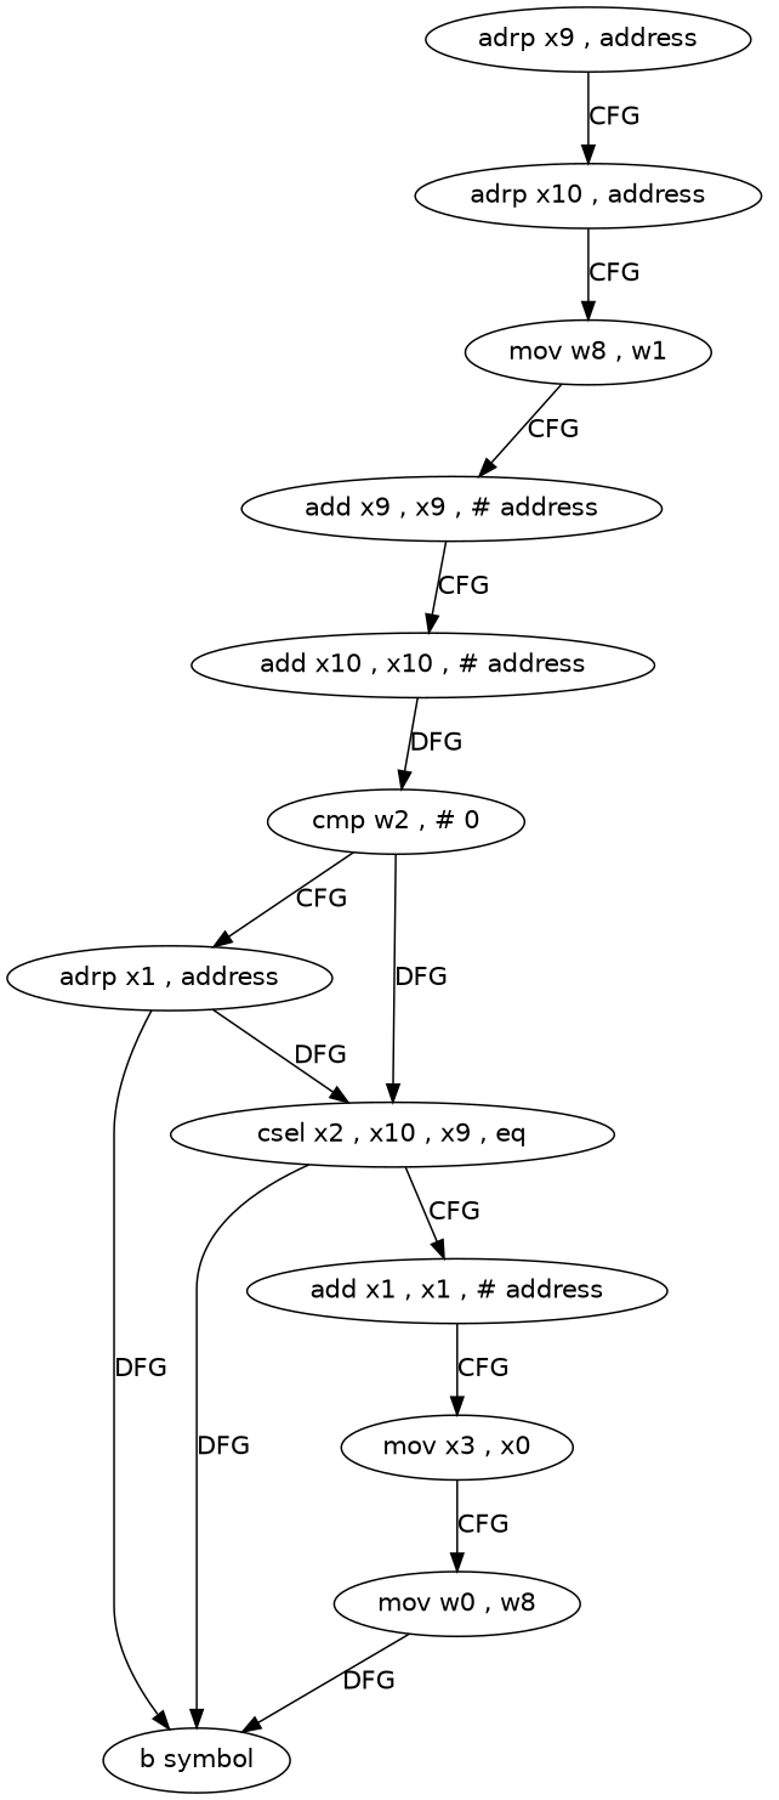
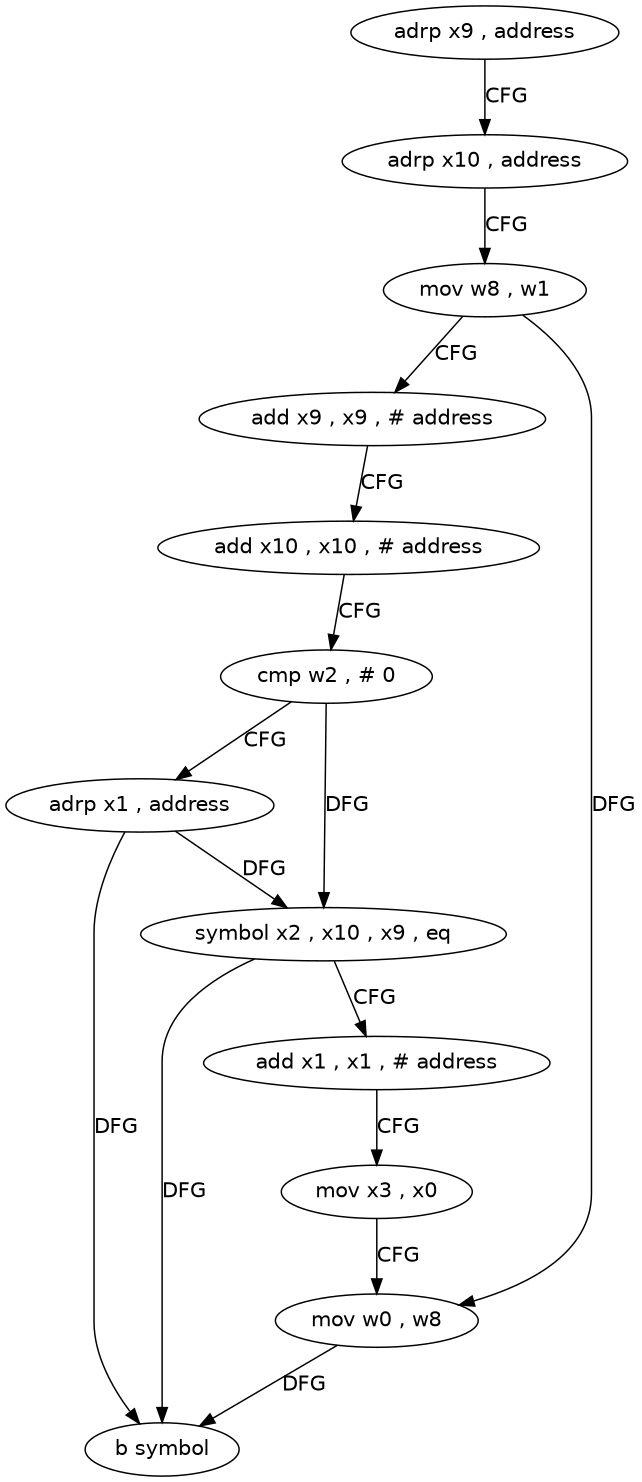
  digraph {
    fontname="DejaVu Sans"
    node [fontname="DejaVu Sans"]
    edge [fontname="DejaVu Sans"]
    n1 [label="adrp x9 , address"]
    n2 [label="adrp x10 , address"]
    n3 [label="mov w8 , w1"]
    n4 [label="add x9 , x9 , # address"]
    n5 [label="mov w0 , w8"]
    n6 [label="add x10 , x10 , # address"]
    n7 [label="b symbol"]
    n8 [label="cmp w2 , # 0"]
    n9 [label="adrp x1 , address"]
-   n10 [label="csel x2 , x10 , x9 , eq"]
+   n10 [label="symbol x2 , x10 , x9 , eq"]
    n11 [label="add x1 , x1 , # address"]
    n12 [label="mov x3 , x0"]
    n1 -> n2 [label=CFG]
    n2 -> n3 [label=CFG]
    n3 -> n4 [label=CFG]
+   n3 -> n5 [label=DFG]
    n4 -> n6 [label=CFG]
    n5 -> n7 [label=DFG]
-   n6 -> n8 [label=DFG]
+   n6 -> n8 [label=CFG]
    n8 -> n9 [label=CFG]
    n8 -> n10 [label=DFG]
    n9 -> n7 [label=DFG]
    n9 -> n10 [label=DFG]
    n10 -> n7 [label=DFG]
    n10 -> n11 [label=CFG]
    n11 -> n12 [label=CFG]
    n12 -> n5 [label=CFG]
  }
